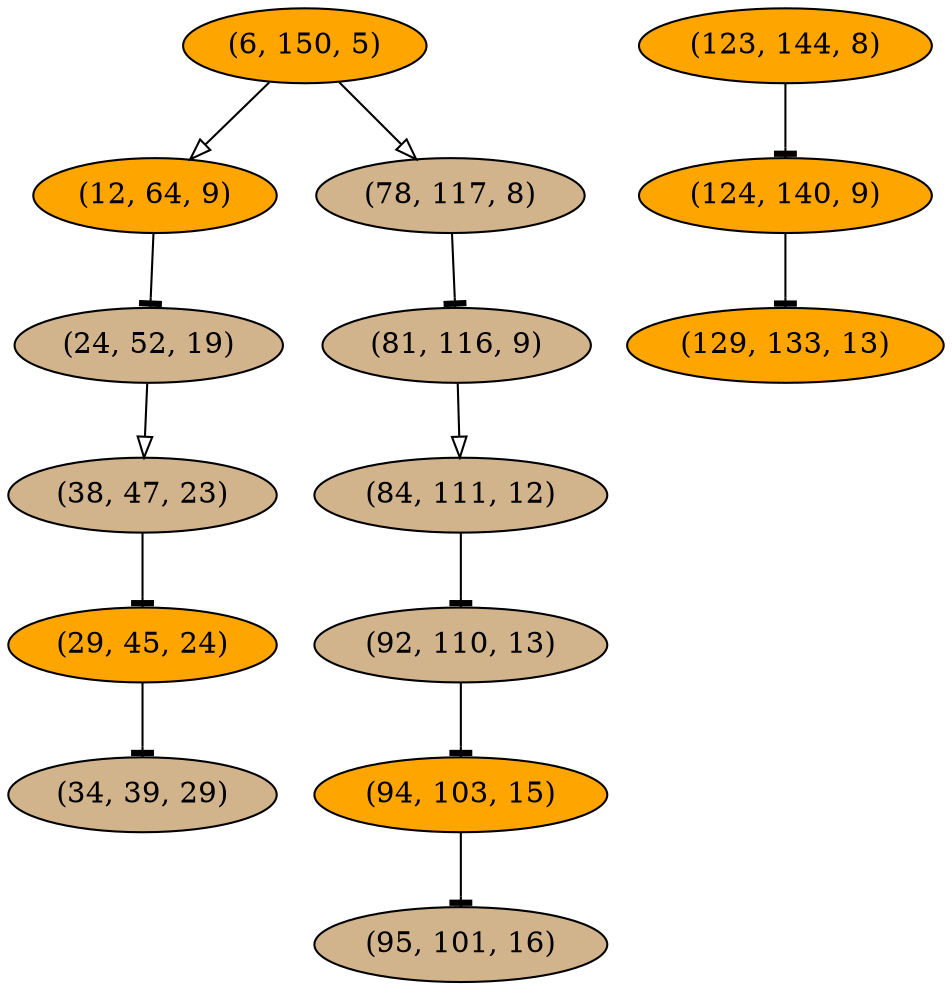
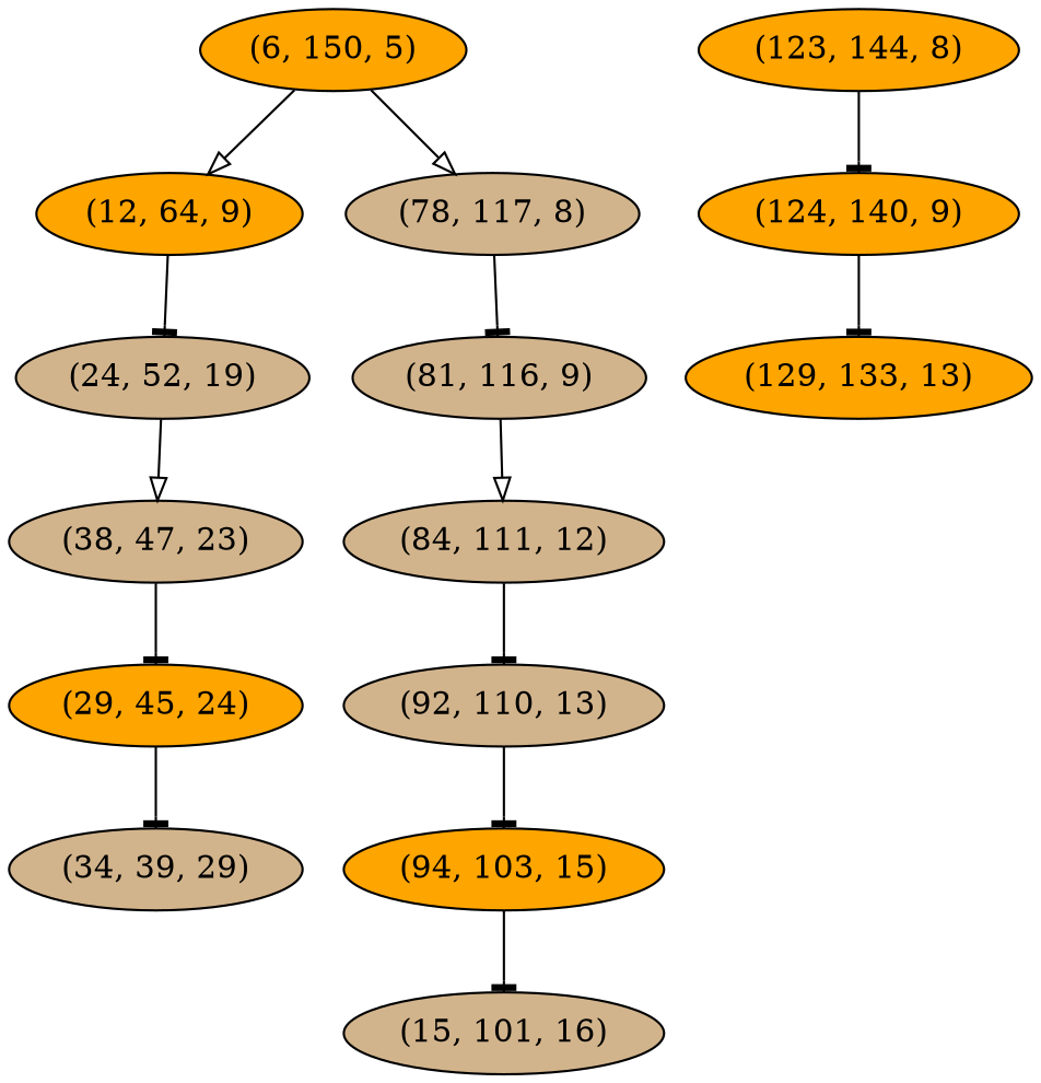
  digraph {
    node [fillcolor=tan style=filled]
    edge [arrowhead=tee]
    "(6, 150, 5)" [fillcolor=orange]
    "(12, 64, 9)" [fillcolor=orange]
    "(78, 117, 8)"
    "(24, 52, 19)"
    "(81, 116, 9)"
    "(123, 144, 8)" [fillcolor=orange]
    "(124, 140, 9)" [fillcolor=orange]
    n8 [label="(38, 47, 23)"]
    "(29, 45, 24)" [fillcolor=orange]
    "(34, 39, 29)"
    "(84, 111, 12)"
    "(92, 110, 13)"
    "(94, 103, 15)" [fillcolor=orange]
-   "(95, 101, 16)"
+   "(95, 101, 16)" [label="(15, 101, 16)"]
    "(129, 133, 13)" [fillcolor=orange]
    "(6, 150, 5)" -> "(12, 64, 9)" [arrowhead=onormal]
    "(6, 150, 5)" -> "(78, 117, 8)" [arrowhead=onormal]
    "(12, 64, 9)" -> "(24, 52, 19)"
    "(78, 117, 8)" -> "(81, 116, 9)"
    "(24, 52, 19)" -> n8 [arrowhead=onormal]
    "(81, 116, 9)" -> "(84, 111, 12)" [arrowhead=onormal]
    "(123, 144, 8)" -> "(124, 140, 9)"
    "(124, 140, 9)" -> "(129, 133, 13)"
    n8 -> "(29, 45, 24)"
    "(29, 45, 24)" -> "(34, 39, 29)"
    "(84, 111, 12)" -> "(92, 110, 13)"
    "(92, 110, 13)" -> "(94, 103, 15)"
    "(94, 103, 15)" -> "(95, 101, 16)"
  }
